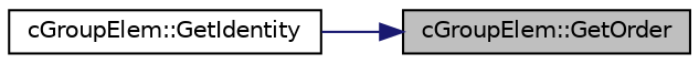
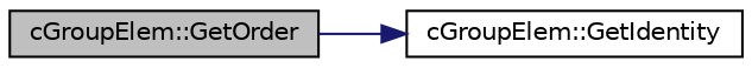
  digraph {
    rankdir=LR
    node [color=black fontname=Helvetica fontsize=10 shape=record style=filled]
    n1 [fillcolor=grey75 fontcolor=black height=0.2 label="cGroupElem::GetOrder" width=0.4]
    n2 [fillcolor=white height=0.2 label="cGroupElem::GetIdentity" width=0.4]
-   n2 -> n1 [color=midnightblue fontname=Helvetica fontsize=10 labelfontname=Helvetica labelfontsize=10 style=solid]
+   n1 -> n2 [color=midnightblue fontname=Helvetica fontsize=10 labelfontname=Helvetica labelfontsize=10 style=solid]
  }
